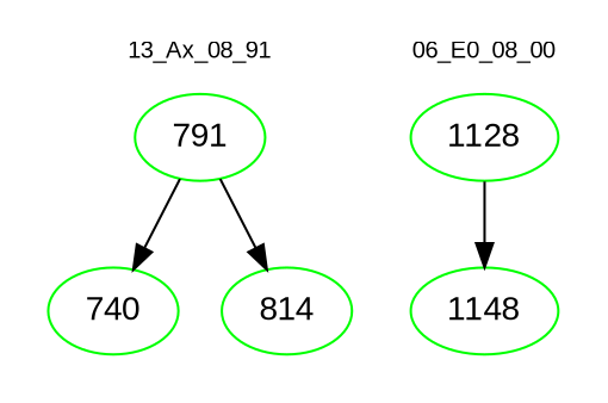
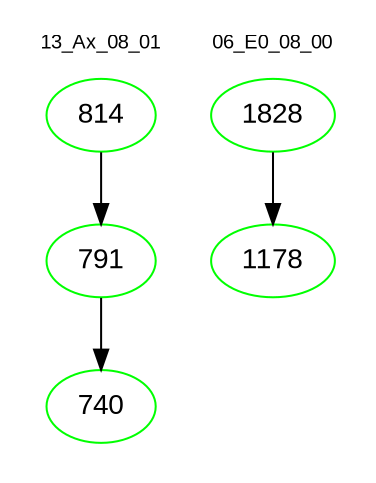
  digraph {
    fontname="Liberation Sans"
    node [color=green fontname="Liberation Sans"]
    edge [color=black fontname="Liberation Sans"]
    n1 [label=791]
    n2 [label=740]
    n3 [label=814]
-   n4 [label=1128]
-   n5 [label=1148]
+   n4 [label=1828]
+   n5 [label=1178]
    subgraph cluster_1 {
      color=white
      fontsize=10
-     label="13_Ax_08_91"
+     label="13_Ax_08_01"
      n1
      n2
      n3
    }
    subgraph cluster_2 {
      color=white
      fontsize=10
      label="06_E0_08_00"
      n4
      n5
    }
    n1 -> n2
-   n1 -> n3
+   n3 -> n1
    n4 -> n5
  }
